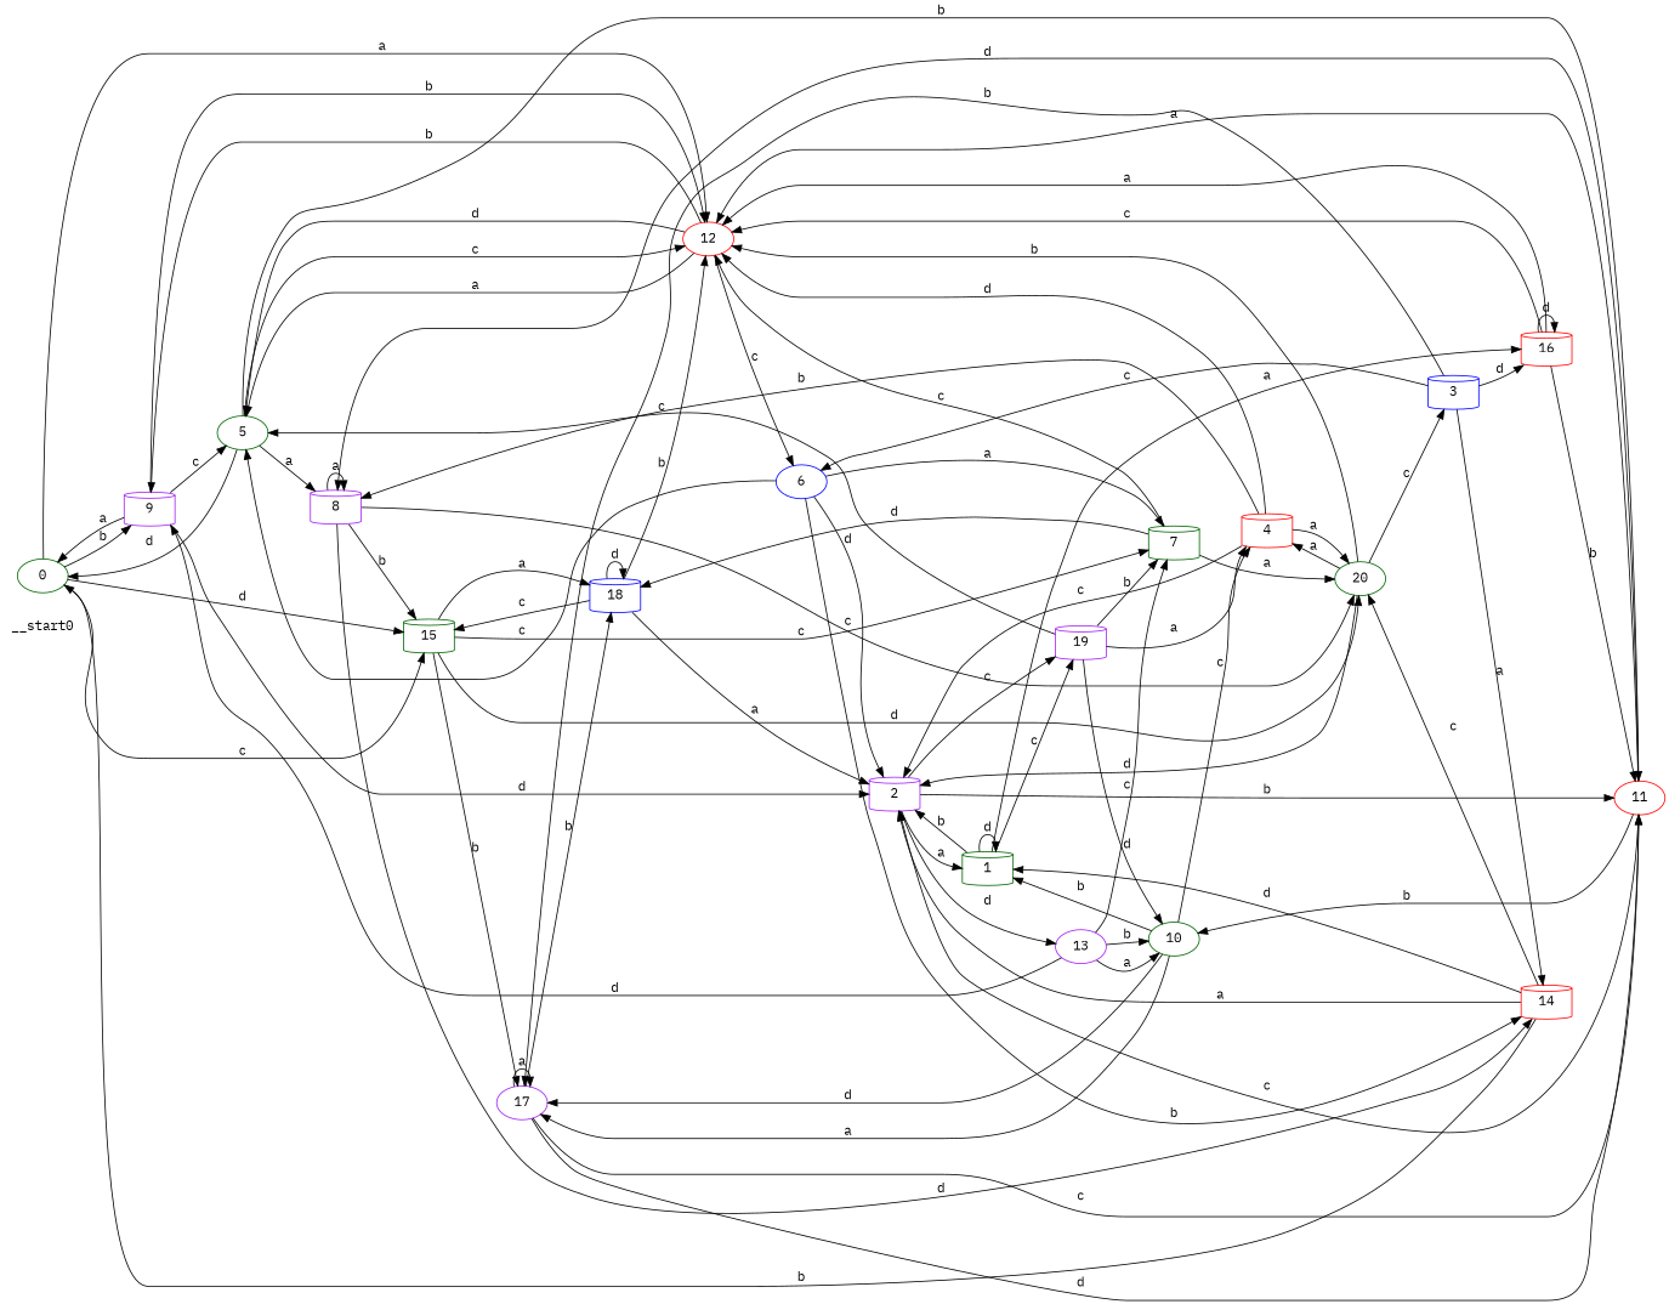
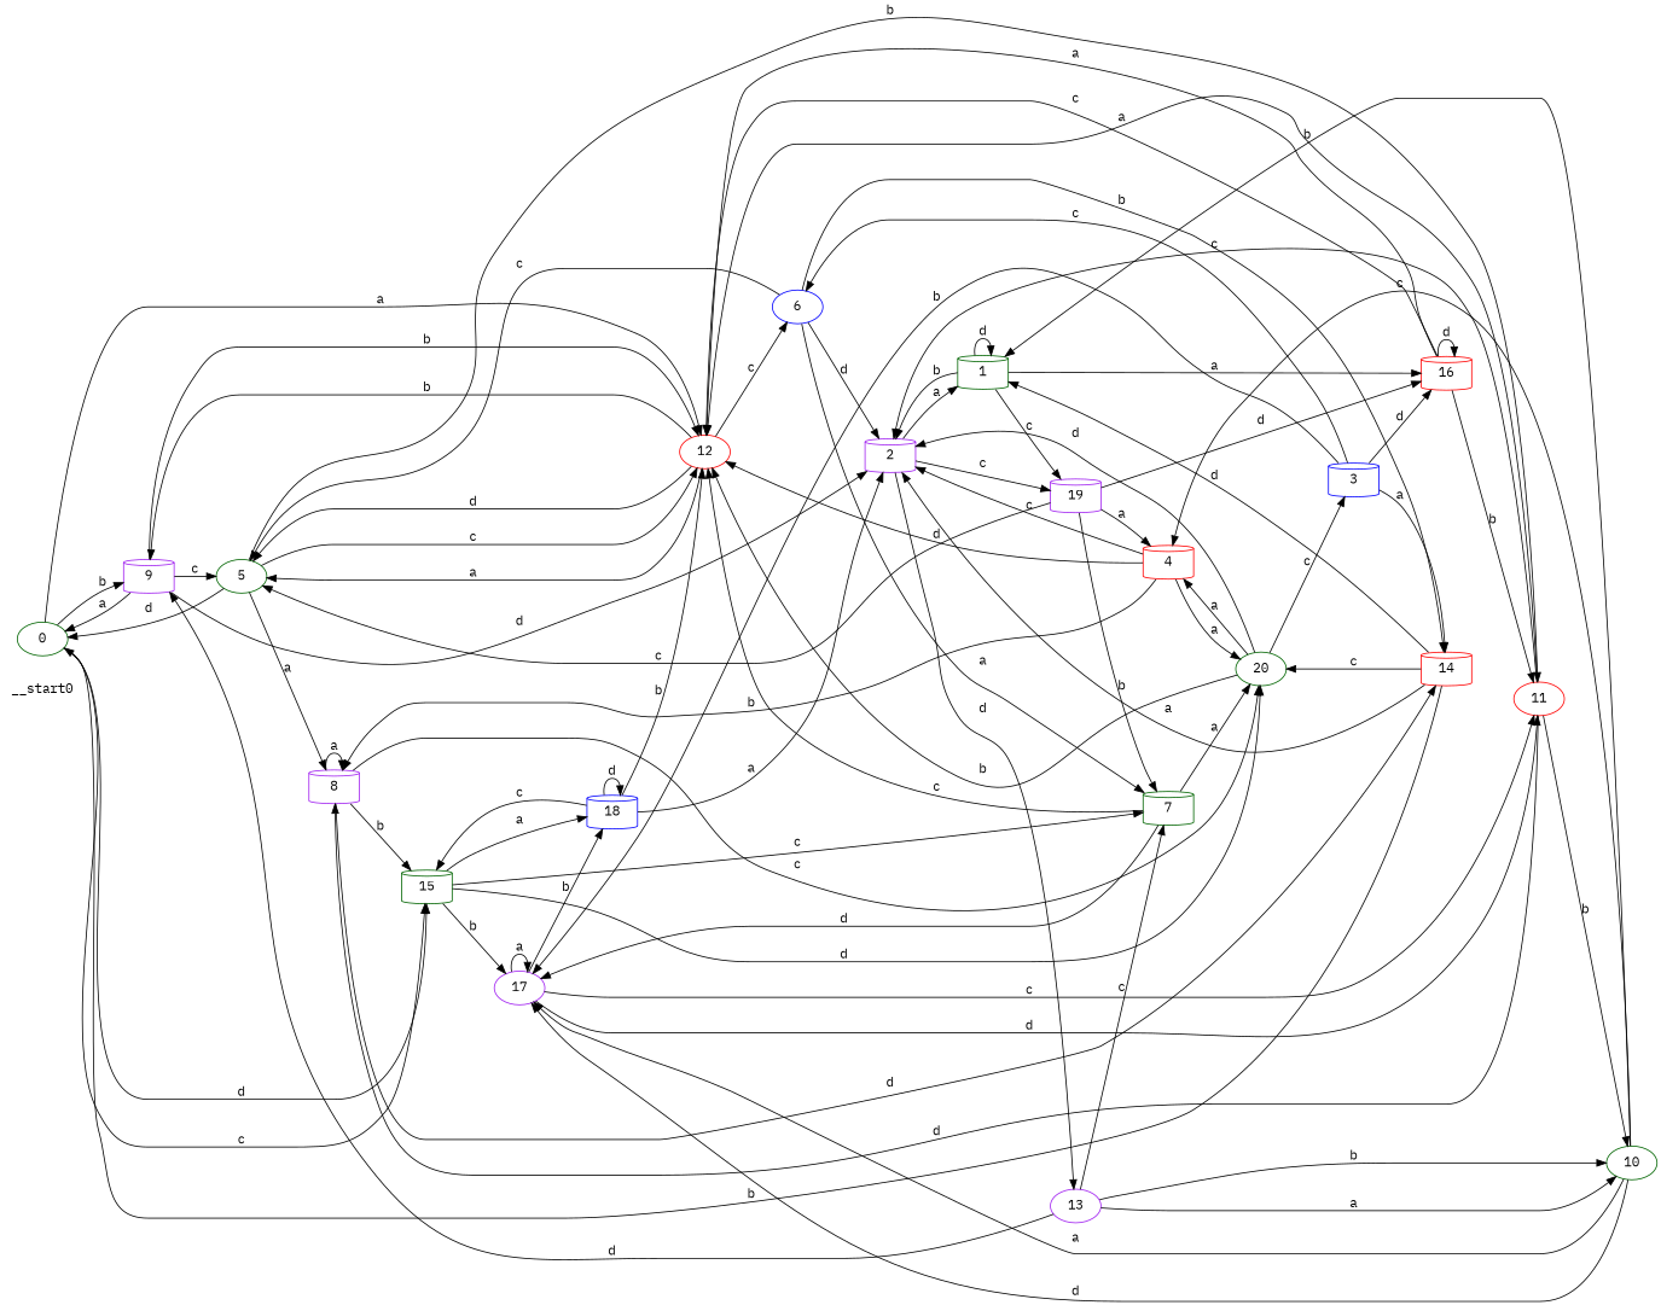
  digraph {
    fontname="IBM Plex Mono"
    rankdir=LR
    node [color=darkgreen fontname="IBM Plex Mono" shape=cylinder fillcolor=white style=filled]
    edge [fontname="IBM Plex Mono"]
    __start0 [color=blue shape=none fillcolor="" style=""]
    n2 [label=0 shape=ellipse]
    n3 [color=purple label=9]
    n4 [color=red label=12 shape=ellipse]
    n5 [label=15 style="rounded,filled"]
    n6 [color=purple label=2 style="rounded,filled"]
    n7 [label=5 shape=ellipse style="rounded,filled"]
    n8 [color=blue label=6 shape=ellipse style="rounded,filled"]
    n9 [color=purple label=17 shape=ellipse style="rounded,filled"]
    n10 [label=20 shape=ellipse]
    n11 [label=7]
    n12 [color=blue label=18]
    n13 [label=1]
    n14 [color=red label=16 style="rounded,filled"]
    n15 [color=purple label=19]
    n16 [color=red label=11 shape=ellipse style="rounded,filled"]
    n17 [color=purple label=13 shape=ellipse style="rounded,filled"]
    n18 [color=red label=4]
    n19 [color=purple label=8]
    n20 [label=10 shape=ellipse style="rounded,filled"]
    n21 [color=blue label=3]
    n22 [color=red label=14]
    n2 -> n3 [label=b]
    n2 -> n4 [label=a]
    n2 -> n5 [label=c]
    n2 -> n5 [label=d]
    n3 -> n2 [label=a]
    n3 -> n4 [label=b]
    n3 -> n6 [label=d]
    n3 -> n7 [label=c]
    n4 -> n3 [label=b]
    n4 -> n7 [label=a]
    n4 -> n7 [label=d]
    n4 -> n8 [label=c]
    n5 -> n9 [label=b]
    n5 -> n10 [label=d]
    n5 -> n11 [label=c]
    n5 -> n12 [label=a]
    n6 -> n13 [label=a]
    n6 -> n15 [label=c]
-   n6 -> n16 [label=b]
    n6 -> n17 [label=d]
    n7 -> n2 [label=d]
    n7 -> n4 [label=c]
    n7 -> n16 [label=b]
    n7 -> n19 [label=a]
    n8 -> n6 [label=d]
    n8 -> n7 [label=c]
    n8 -> n11 [label=a]
    n8 -> n22 [label=b]
    n9 -> n9 [label=a]
    n9 -> n12 [label=b]
    n9 -> n16 [label=c]
    n9 -> n16 [label=d]
    n10 -> n4 [label=b]
    n10 -> n6 [label=d]
    n10 -> n18 [label=a]
    n10 -> n21 [label=c]
    n11 -> n4 [label=c]
    n11 -> n10 [label=a]
-   n11 -> n12 [label=d]
+   n11 -> n9 [label=d]
    n12 -> n4 [label=b]
    n12 -> n5 [label=c]
    n12 -> n6 [label=a]
    n12 -> n12 [label=d]
    n13 -> n6 [label=b]
    n13 -> n13 [label=d]
    n13 -> n14 [label=a]
    n13 -> n15 [label=c]
    n14 -> n4 [label=a]
    n14 -> n4 [label=c]
    n14 -> n14 [label=d]
    n14 -> n16 [label=b]
    n15 -> n7 [label=c]
    n15 -> n11 [label=b]
-   n15 -> n20 [label=d]
+   n15 -> n14 [label=d]
    n15 -> n18 [label=a]
    n16 -> n4 [label=a]
    n16 -> n6 [label=c]
    n16 -> n19 [label=d]
    n16 -> n20 [label=b]
    n17 -> n3 [label=d]
    n17 -> n11 [label=c]
    n17 -> n20 [label=a]
    n17 -> n20 [label=b]
    n18 -> n4 [label=d]
    n18 -> n6 [label=c]
    n18 -> n10 [label=a]
    n18 -> n19 [label=b]
    n19 -> n5 [label=b]
    n19 -> n10 [label=c]
    n19 -> n19 [label=a]
    n19 -> n22 [label=d]
    n20 -> n9 [label=a]
    n20 -> n9 [label=d]
    n20 -> n13 [label=b]
    n20 -> n18 [label=c]
    n21 -> n8 [label=c]
    n21 -> n9 [label=b]
    n21 -> n14 [label=d]
    n21 -> n22 [label=a]
    n22 -> n2 [label=b]
    n22 -> n6 [label=a]
    n22 -> n10 [label=c]
    n22 -> n13 [label=d]
  }
